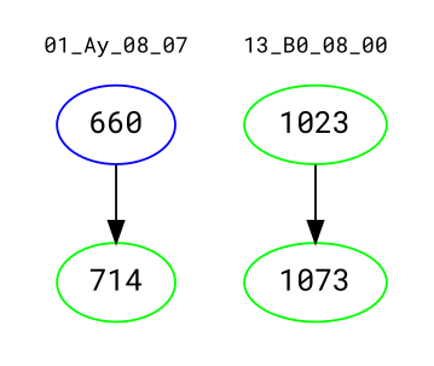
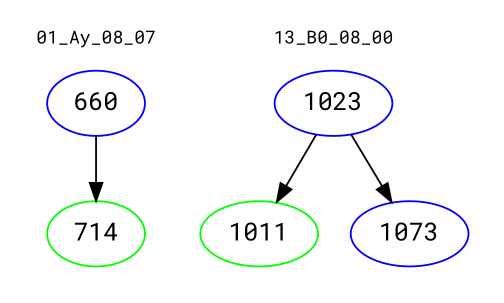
  digraph {
    fontname="Roboto Mono"
    node [color=green fontname="Roboto Mono"]
    edge [color=black fontname="Roboto Mono"]
    n1 [color=blue label=660]
    n2 [label=714]
-   n3 [label=1023]
-   n5 [label=1073]
+   n3 [color=blue label=1023]
+   n4 [label=1011]
+   n5 [color=blue label=1073]
    subgraph cluster_1 {
      color=white
      fontsize=10
      label="01_Ay_08_07"
      n1
      n2
    }
    subgraph cluster_2 {
      color=white
      fontsize=10
      label="13_B0_08_00"
      n3
+     n4
      n5
    }
    n1 -> n2
+   n3 -> n4
    n3 -> n5
  }
